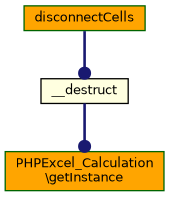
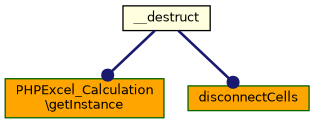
  digraph {
    rankdir=TB
    node [color=darkgreen fillcolor=orange fontname=Helvetica fontsize=10 shape=record style=filled]
    edge [color=midnightblue fontname=Helvetica fontsize=10 labelfontname=Helvetica labelfontsize=10 style=bold arrowhead=dot]
    n1 [color=black fillcolor=lightyellow fontcolor=black height=0.2 label=__destruct width=0.4]
    n2 [height=0.2 label="PHPExcel_Calculation\l\\getInstance" width=0.4]
    n3 [height=0.2 label=disconnectCells width=0.4]
    n1 -> n2
-   n3 -> n1
+   n1 -> n3
  }
